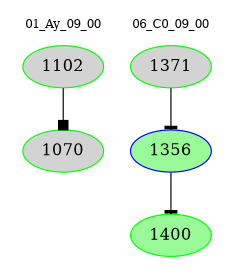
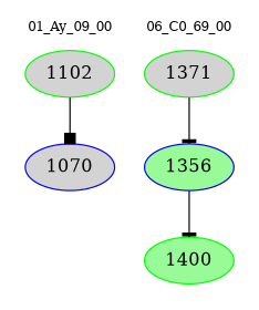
  digraph {
    node [color=green fillcolor=lightgrey style=filled]
    edge [arrowhead=tee color=black]
    n1 [label=1102]
-   n2 [label=1070]
+   n2 [color=blue label=1070]
    n3 [label=1371]
    n4 [color=blue fillcolor=palegreen label=1356]
    n5 [fillcolor=palegreen label=1400]
    subgraph cluster_1 {
      color=white
      fontsize=10
      label="01_Ay_09_00"
      n1
      n2
    }
    subgraph cluster_2 {
      color=white
      fontsize=10
-     label="06_C0_09_00"
+     label="06_C0_69_00"
      n3
      n4
      n5
    }
    n1 -> n2 [arrowhead=box]
    n3 -> n4
    n4 -> n5
  }
